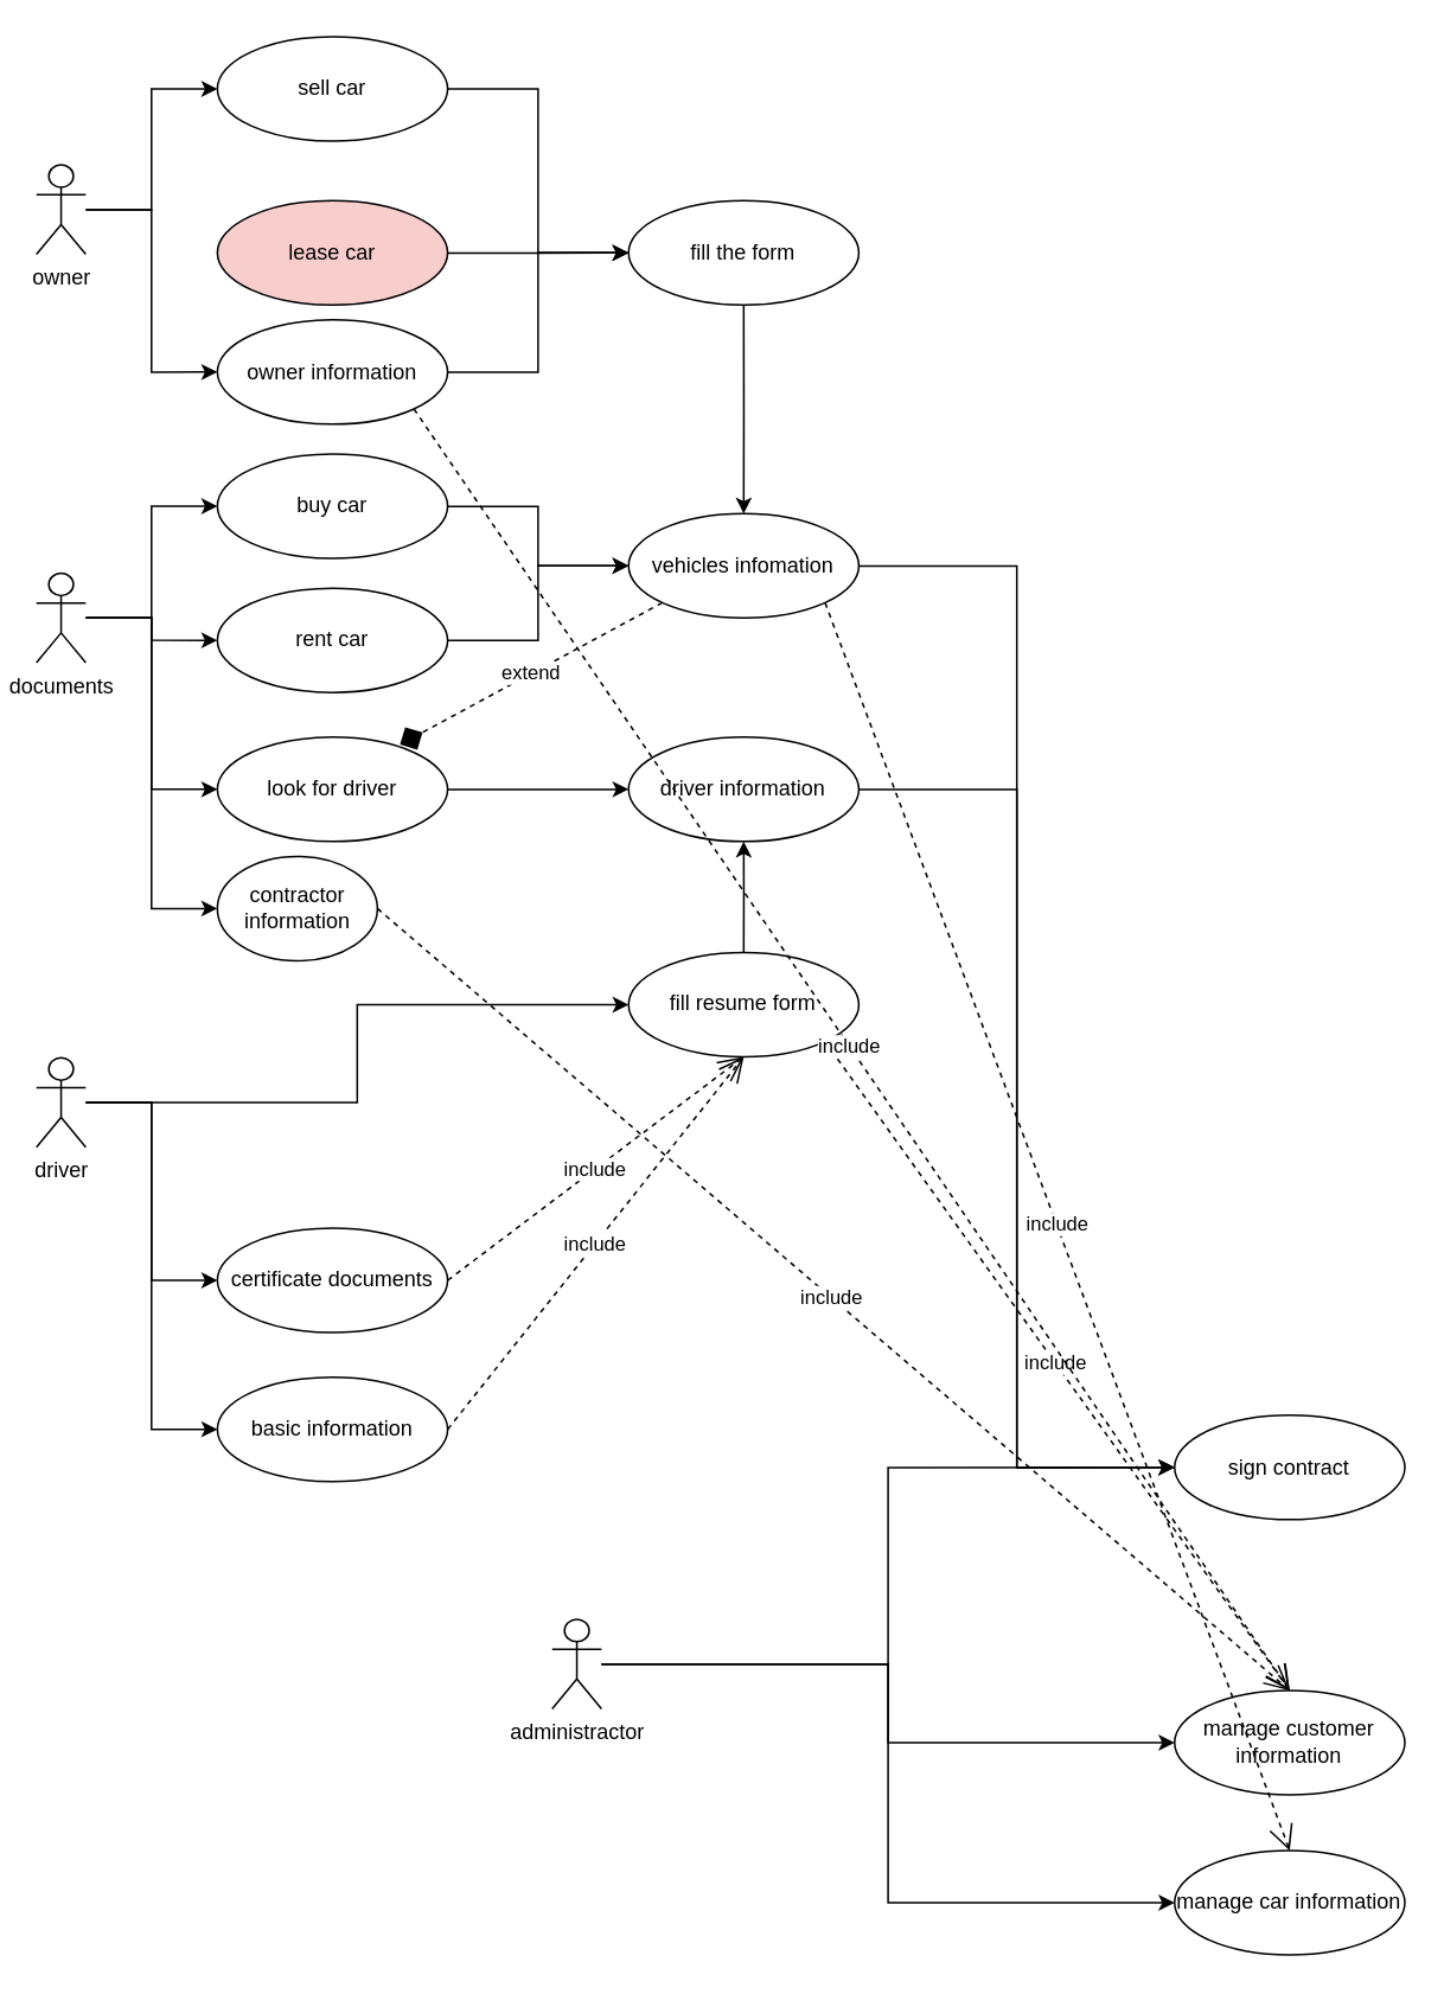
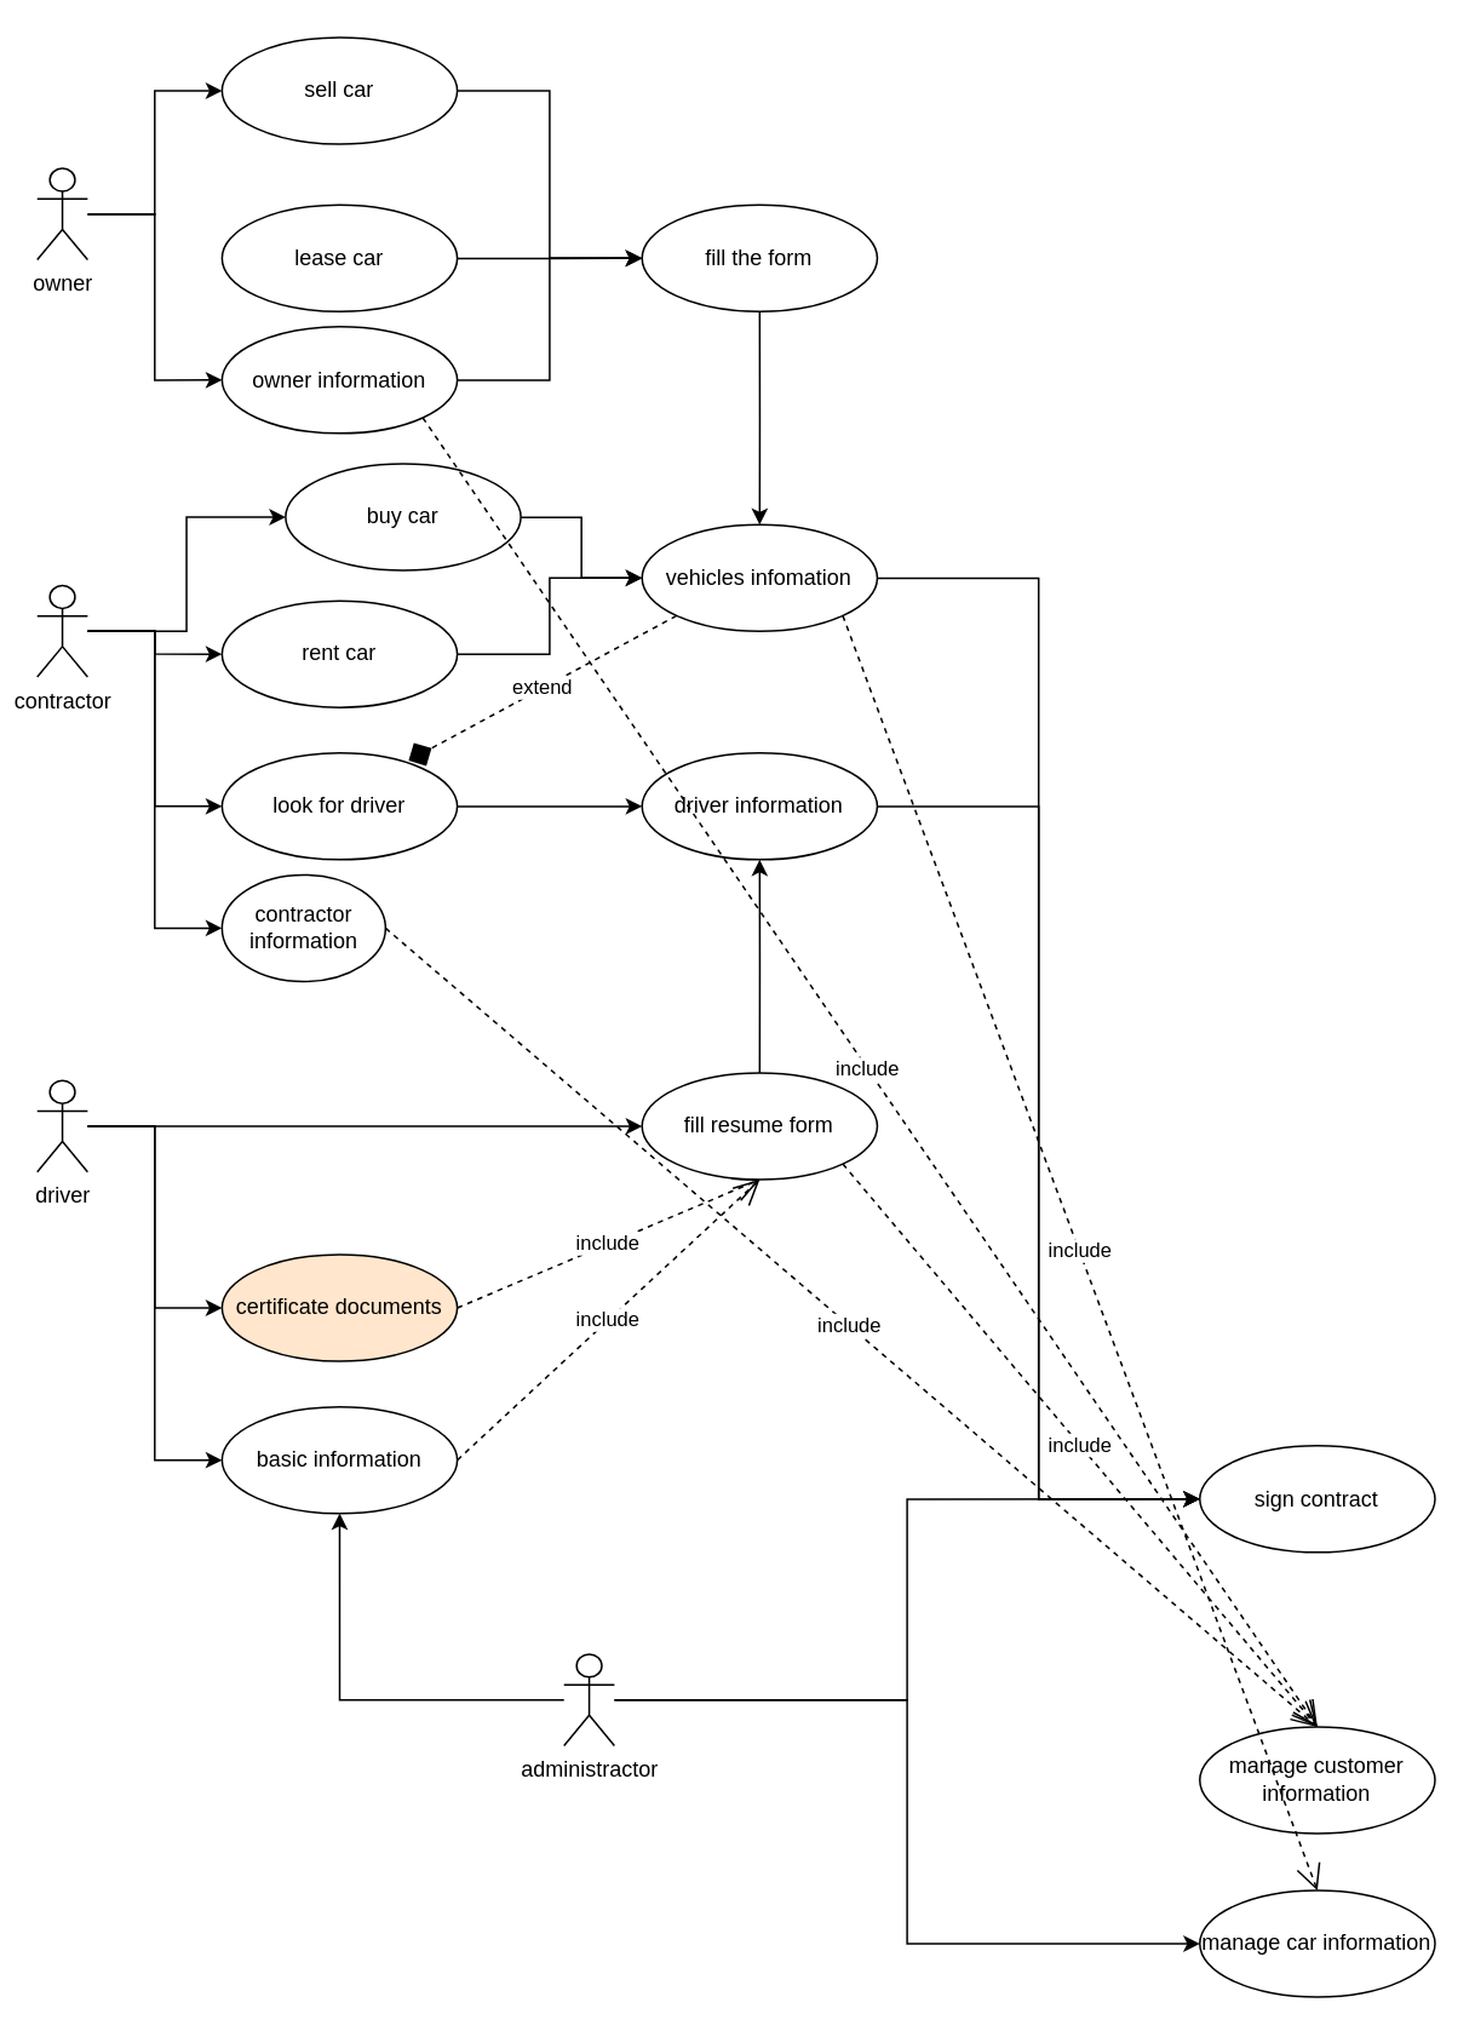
  <mxCell id="0" />
  <mxCell id="1" parent="0" />
  <mxCell id="2" style="edgeStyle=orthogonalEdgeStyle;rounded=0;orthogonalLoop=1;jettySize=auto;html=1;entryX=0;entryY=0.5;entryDx=0;entryDy=0;" parent="1" source="5" target="11" edge="1"><mxGeometry relative="1" as="geometry" /></mxCell>
  <mxCell id="3" style="edgeStyle=orthogonalEdgeStyle;rounded=0;orthogonalLoop=1;jettySize=auto;html=1;entryX=0;entryY=0.5;entryDx=0;entryDy=0;" parent="1" source="5" target="18" edge="1"><mxGeometry relative="1" as="geometry" /></mxCell>
  <mxCell id="4" style="edgeStyle=orthogonalEdgeStyle;rounded=0;orthogonalLoop=1;jettySize=auto;html=1;entryX=0;entryY=0.5;entryDx=0;entryDy=0;" edge="1" parent="1" source="5" target="46"><mxGeometry relative="1" as="geometry" /></mxCell>
- <mxCell id="5" value="documents&lt;div&gt;&lt;br&gt;&lt;/div&gt;" style="shape=umlActor;verticalLabelPosition=bottom;verticalAlign=top;html=1;" parent="1" vertex="1"><mxGeometry x="20" y="321.714" width="27.748" height="50.286" as="geometry" /></mxCell>
+ <mxCell id="5" value="contractor&lt;div&gt;&lt;br&gt;&lt;/div&gt;" style="shape=umlActor;verticalLabelPosition=bottom;verticalAlign=top;html=1;" parent="1" vertex="1"><mxGeometry x="20" y="321.714" width="27.748" height="50.286" as="geometry" /></mxCell>
  <mxCell id="6" style="edgeStyle=orthogonalEdgeStyle;rounded=0;orthogonalLoop=1;jettySize=auto;html=1;entryX=0;entryY=0.5;entryDx=0;entryDy=0;" parent="1" source="9" target="23" edge="1"><mxGeometry relative="1" as="geometry" /></mxCell>
  <mxCell id="7" style="edgeStyle=orthogonalEdgeStyle;rounded=0;orthogonalLoop=1;jettySize=auto;html=1;entryX=0;entryY=0.5;entryDx=0;entryDy=0;" parent="1" source="9" target="31" edge="1"><mxGeometry relative="1" as="geometry" /></mxCell>
  <mxCell id="8" style="edgeStyle=orthogonalEdgeStyle;rounded=0;orthogonalLoop=1;jettySize=auto;html=1;entryX=0;entryY=0.5;entryDx=0;entryDy=0;" parent="1" source="9" target="32" edge="1"><mxGeometry relative="1" as="geometry" /></mxCell>
  <mxCell id="9" value="driver" style="shape=umlActor;verticalLabelPosition=bottom;verticalAlign=top;html=1;" parent="1" vertex="1"><mxGeometry x="20" y="594.19" width="27.748" height="50.286" as="geometry" /></mxCell>
  <mxCell id="10" style="edgeStyle=orthogonalEdgeStyle;rounded=0;orthogonalLoop=1;jettySize=auto;html=1;entryX=0;entryY=0.5;entryDx=0;entryDy=0;" parent="1" source="11" target="21" edge="1"><mxGeometry relative="1" as="geometry" /></mxCell>
  <mxCell id="11" value="&lt;div title=&quot;Page 1&quot; class=&quot;page&quot;&gt;look for&lt;span style=&quot;background-color: initial;&quot;&gt;&amp;nbsp;driver&lt;/span&gt;&lt;/div&gt;" style="ellipse;whiteSpace=wrap;html=1;" parent="1" vertex="1"><mxGeometry x="121.741" y="413.905" width="129.489" height="58.667" as="geometry" /></mxCell>
  <mxCell id="12" style="edgeStyle=orthogonalEdgeStyle;rounded=0;orthogonalLoop=1;jettySize=auto;html=1;entryX=0;entryY=0.5;entryDx=0;entryDy=0;" parent="1" source="13" target="16" edge="1"><mxGeometry relative="1" as="geometry" /></mxCell>
- <mxCell id="13" value="buy car" style="ellipse;whiteSpace=wrap;html=1;" parent="1" vertex="1"><mxGeometry x="121.741" y="254.667" width="129.489" height="58.667" as="geometry" /></mxCell>
+ <mxCell id="13" value="buy car" style="ellipse;whiteSpace=wrap;html=1;" parent="1" vertex="1"><mxGeometry x="156.741" y="254.667" width="129.489" height="58.667" as="geometry" /></mxCell>
  <mxCell id="14" style="edgeStyle=orthogonalEdgeStyle;rounded=0;orthogonalLoop=1;jettySize=auto;html=1;entryX=0;entryY=0.5;entryDx=0;entryDy=0;" parent="1" source="5" target="13" edge="1"><mxGeometry relative="1" as="geometry" /></mxCell>
  <mxCell id="15" style="edgeStyle=orthogonalEdgeStyle;rounded=0;orthogonalLoop=1;jettySize=auto;html=1;entryX=0;entryY=0.5;entryDx=0;entryDy=0;" parent="1" source="16" target="19" edge="1"><mxGeometry relative="1" as="geometry" /></mxCell>
  <mxCell id="16" value="vehicles infomation" style="ellipse;whiteSpace=wrap;html=1;" parent="1" vertex="1"><mxGeometry x="352.971" y="288.19" width="129.489" height="58.667" as="geometry" /></mxCell>
  <mxCell id="17" style="edgeStyle=orthogonalEdgeStyle;rounded=0;orthogonalLoop=1;jettySize=auto;html=1;entryX=0;entryY=0.5;entryDx=0;entryDy=0;" parent="1" source="18" target="16" edge="1"><mxGeometry relative="1" as="geometry" /></mxCell>
  <mxCell id="18" value="rent car" style="ellipse;whiteSpace=wrap;html=1;" parent="1" vertex="1"><mxGeometry x="121.741" y="330.095" width="129.489" height="58.667" as="geometry" /></mxCell>
  <mxCell id="19" value="sign contract" style="ellipse;whiteSpace=wrap;html=1;" parent="1" vertex="1"><mxGeometry x="660.001" y="795.238" width="129.489" height="58.667" as="geometry" /></mxCell>
  <mxCell id="20" style="edgeStyle=orthogonalEdgeStyle;rounded=0;orthogonalLoop=1;jettySize=auto;html=1;entryX=0;entryY=0.5;entryDx=0;entryDy=0;" parent="1" source="21" target="19" edge="1"><mxGeometry relative="1" as="geometry" /></mxCell>
  <mxCell id="21" value="driver information" style="ellipse;whiteSpace=wrap;html=1;" parent="1" vertex="1"><mxGeometry x="352.971" y="413.905" width="129.489" height="58.667" as="geometry" /></mxCell>
  <mxCell id="22" style="edgeStyle=orthogonalEdgeStyle;rounded=0;orthogonalLoop=1;jettySize=auto;html=1;entryX=0.5;entryY=1;entryDx=0;entryDy=0;" edge="1" parent="1" source="23" target="21"><mxGeometry relative="1" as="geometry" /></mxCell>
- <mxCell id="23" value="fill resume form" style="ellipse;whiteSpace=wrap;html=1;" parent="1" vertex="1"><mxGeometry x="352.971" y="534.996" width="129.489" height="58.667" as="geometry" /></mxCell>
+ <mxCell id="23" value="fill resume form" style="ellipse;whiteSpace=wrap;html=1;" parent="1" vertex="1"><mxGeometry x="352.971" y="589.996" width="129.489" height="58.667" as="geometry" /></mxCell>
  <mxCell id="24" style="edgeStyle=orthogonalEdgeStyle;rounded=0;orthogonalLoop=1;jettySize=auto;html=1;entryX=0;entryY=0.5;entryDx=0;entryDy=0;" parent="1" source="26" target="28" edge="1"><mxGeometry relative="1" as="geometry" /></mxCell>
  <mxCell id="25" style="edgeStyle=orthogonalEdgeStyle;rounded=0;orthogonalLoop=1;jettySize=auto;html=1;entryX=0;entryY=0.5;entryDx=0;entryDy=0;" edge="1" parent="1" source="26" target="45"><mxGeometry relative="1" as="geometry" /></mxCell>
  <mxCell id="26" value="owner" style="shape=umlActor;verticalLabelPosition=bottom;verticalAlign=top;html=1;" parent="1" vertex="1"><mxGeometry x="20" y="92.076" width="27.748" height="50.286" as="geometry" /></mxCell>
  <mxCell id="27" style="edgeStyle=orthogonalEdgeStyle;rounded=0;orthogonalLoop=1;jettySize=auto;html=1;entryX=0;entryY=0.5;entryDx=0;entryDy=0;" edge="1" parent="1" source="28" target="36"><mxGeometry relative="1" as="geometry" /></mxCell>
  <mxCell id="28" value="sell car" style="ellipse;whiteSpace=wrap;html=1;" parent="1" vertex="1"><mxGeometry x="121.741" y="20" width="129.489" height="58.667" as="geometry" /></mxCell>
  <mxCell id="29" style="edgeStyle=orthogonalEdgeStyle;rounded=0;orthogonalLoop=1;jettySize=auto;html=1;entryX=0;entryY=0.5;entryDx=0;entryDy=0;" edge="1" parent="1" source="30" target="36"><mxGeometry relative="1" as="geometry" /></mxCell>
- <mxCell id="30" value="lease car" style="ellipse;whiteSpace=wrap;html=1;fillColor=#f8cecc;" parent="1" vertex="1"><mxGeometry x="121.741" y="112.19" width="129.489" height="58.667" as="geometry" /></mxCell>
- <mxCell id="31" value="certificate documents" style="ellipse;whiteSpace=wrap;html=1;" parent="1" vertex="1"><mxGeometry x="121.741" y="689.997" width="129.489" height="58.667" as="geometry" /></mxCell>
+ <mxCell id="30" value="lease car" style="ellipse;whiteSpace=wrap;html=1;" parent="1" vertex="1"><mxGeometry x="121.741" y="112.19" width="129.489" height="58.667" as="geometry" /></mxCell>
+ <mxCell id="31" value="certificate documents" style="ellipse;whiteSpace=wrap;html=1;fillColor=#ffe6cc;" parent="1" vertex="1"><mxGeometry x="121.741" y="689.997" width="129.489" height="58.667" as="geometry" /></mxCell>
  <mxCell id="32" value="basic information" style="ellipse;whiteSpace=wrap;html=1;" parent="1" vertex="1"><mxGeometry x="121.741" y="773.806" width="129.489" height="58.667" as="geometry" /></mxCell>
  <mxCell id="33" value="include" style="endArrow=open;endSize=12;dashed=1;html=1;rounded=0;exitX=1;exitY=0.5;exitDx=0;exitDy=0;entryX=0.5;entryY=1;entryDx=0;entryDy=0;" parent="1" source="31" target="23" edge="1"><mxGeometry x="-0.005" width="160" relative="1" as="geometry"><mxPoint x="315.974" y="598.286" as="sourcePoint" /><mxPoint x="463.961" y="598.286" as="targetPoint" /><mxPoint as="offset" /></mxGeometry></mxCell>
  <mxCell id="34" value="include" style="endArrow=open;endSize=12;dashed=1;html=1;rounded=0;exitX=1;exitY=0.5;exitDx=0;exitDy=0;entryX=0.5;entryY=1;entryDx=0;entryDy=0;" parent="1" source="32" target="23" edge="1"><mxGeometry x="-0.005" width="160" relative="1" as="geometry"><mxPoint x="260.479" y="644.381" as="sourcePoint" /><mxPoint x="389.968" y="581.524" as="targetPoint" /><mxPoint as="offset" /></mxGeometry></mxCell>
  <mxCell id="35" style="edgeStyle=orthogonalEdgeStyle;rounded=0;orthogonalLoop=1;jettySize=auto;html=1;entryX=0.5;entryY=0;entryDx=0;entryDy=0;" edge="1" parent="1" source="36" target="16"><mxGeometry relative="1" as="geometry" /></mxCell>
  <mxCell id="36" value="fill the form" style="ellipse;whiteSpace=wrap;html=1;" vertex="1" parent="1"><mxGeometry x="352.971" y="112.19" width="129.489" height="58.667" as="geometry" /></mxCell>
  <mxCell id="37" value="extend" style="endArrow=diamond;endSize=12;dashed=1;html=1;rounded=0;exitX=0;exitY=1;exitDx=0;exitDy=0;entryX=0.793;entryY=0.071;entryDx=0;entryDy=0;entryPerimeter=0;" edge="1" parent="1" source="16" target="11"><mxGeometry width="160" relative="1" as="geometry"><mxPoint x="306.725" y="363.619" as="sourcePoint" /><mxPoint x="454.712" y="363.619" as="targetPoint" /></mxGeometry></mxCell>
- <mxCell id="38" style="edgeStyle=orthogonalEdgeStyle;rounded=0;orthogonalLoop=1;jettySize=auto;html=1;entryX=0;entryY=0.5;entryDx=0;entryDy=0;" edge="1" parent="1" source="41" target="43"><mxGeometry relative="1" as="geometry" /></mxCell>
+ <mxCell id="38" style="edgeStyle=orthogonalEdgeStyle;rounded=0;orthogonalLoop=1;jettySize=auto;html=1;" edge="1" parent="1" source="41" target="32"><mxGeometry relative="1" as="geometry" /></mxCell>
  <mxCell id="39" style="edgeStyle=orthogonalEdgeStyle;rounded=0;orthogonalLoop=1;jettySize=auto;html=1;entryX=0;entryY=0.5;entryDx=0;entryDy=0;" edge="1" parent="1" source="41" target="42"><mxGeometry relative="1" as="geometry" /></mxCell>
  <mxCell id="40" style="edgeStyle=orthogonalEdgeStyle;rounded=0;orthogonalLoop=1;jettySize=auto;html=1;entryX=0;entryY=0.5;entryDx=0;entryDy=0;" edge="1" parent="1" source="41" target="19"><mxGeometry relative="1" as="geometry" /></mxCell>
  <mxCell id="41" value="administractor" style="shape=umlActor;verticalLabelPosition=bottom;verticalAlign=top;html=1;" vertex="1" parent="1"><mxGeometry x="310.004" y="909.999" width="27.748" height="50.286" as="geometry" /></mxCell>
  <mxCell id="42" value="manage car information" style="ellipse;whiteSpace=wrap;html=1;" vertex="1" parent="1"><mxGeometry x="660.001" y="1040" width="129.489" height="58.667" as="geometry" /></mxCell>
  <mxCell id="43" value="manage customer information" style="ellipse;whiteSpace=wrap;html=1;" vertex="1" parent="1"><mxGeometry x="660.001" y="950.003" width="129.489" height="58.667" as="geometry" /></mxCell>
  <mxCell id="44" style="edgeStyle=orthogonalEdgeStyle;rounded=0;orthogonalLoop=1;jettySize=auto;html=1;entryX=0;entryY=0.5;entryDx=0;entryDy=0;" edge="1" parent="1" source="45" target="36"><mxGeometry relative="1" as="geometry" /></mxCell>
  <mxCell id="45" value="owner information" style="ellipse;whiteSpace=wrap;html=1;" vertex="1" parent="1"><mxGeometry x="121.741" y="179.238" width="129.489" height="58.667" as="geometry" /></mxCell>
  <mxCell id="46" value="contractor information" style="ellipse;whiteSpace=wrap;html=1;" vertex="1" parent="1"><mxGeometry x="121.741" y="480.952" width="90" height="58.667" as="geometry" /></mxCell>
  <mxCell id="47" value="include" style="endArrow=open;endSize=12;dashed=1;html=1;rounded=0;exitX=1;exitY=1;exitDx=0;exitDy=0;entryX=0.5;entryY=0;entryDx=0;entryDy=0;" edge="1" parent="1" source="16" target="42"><mxGeometry x="-0.005" width="160" relative="1" as="geometry"><mxPoint x="260.479" y="644.381" as="sourcePoint" /><mxPoint x="426.964" y="581.524" as="targetPoint" /><mxPoint as="offset" /></mxGeometry></mxCell>
  <mxCell id="48" value="include" style="endArrow=open;endSize=12;dashed=1;html=1;rounded=0;exitX=1;exitY=1;exitDx=0;exitDy=0;entryX=0.5;entryY=0;entryDx=0;entryDy=0;" edge="1" parent="1" source="23" target="43"><mxGeometry x="-0.005" width="160" relative="1" as="geometry"><mxPoint x="269.728" y="652.762" as="sourcePoint" /><mxPoint x="436.214" y="589.905" as="targetPoint" /><mxPoint as="offset" /></mxGeometry></mxCell>
  <mxCell id="49" value="include" style="endArrow=open;endSize=12;dashed=1;html=1;rounded=0;exitX=1;exitY=1;exitDx=0;exitDy=0;entryX=0.5;entryY=0;entryDx=0;entryDy=0;" edge="1" parent="1" source="45" target="43"><mxGeometry x="-0.005" width="160" relative="1" as="geometry"><mxPoint x="278.977" y="661.143" as="sourcePoint" /><mxPoint x="445.463" y="598.286" as="targetPoint" /><mxPoint as="offset" /></mxGeometry></mxCell>
  <mxCell id="50" value="include" style="endArrow=open;endSize=12;dashed=1;html=1;rounded=0;exitX=1;exitY=0.5;exitDx=0;exitDy=0;entryX=0.5;entryY=0;entryDx=0;entryDy=0;" edge="1" parent="1" source="46" target="43"><mxGeometry x="-0.005" width="160" relative="1" as="geometry"><mxPoint x="288.226" y="669.524" as="sourcePoint" /><mxPoint x="454.712" y="606.667" as="targetPoint" /><mxPoint as="offset" /></mxGeometry></mxCell>
